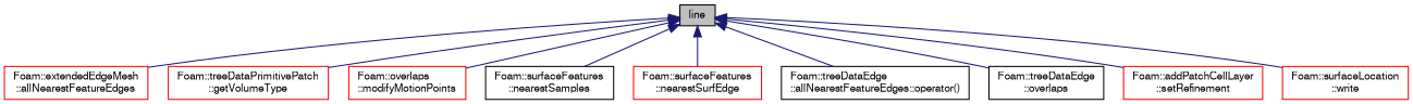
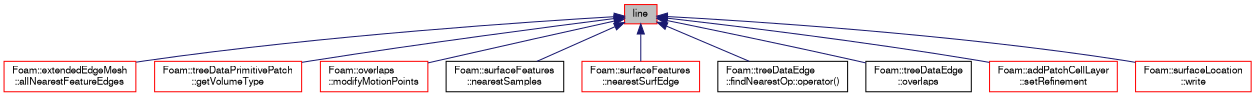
  digraph {
    rankdir=TB
    node [color=red fontname=FreeSans fontsize=10 shape=record]
    edge [color=midnightblue dir=back fontname=FreeSans fontsize=10 labelfontname=FreeSans labelfontsize=10 style=solid]
-   n1 [color=black fillcolor=grey75 fontcolor=black height=0.2 label=line style=filled width=0.4]
+   n1 [fillcolor=grey75 fontcolor=black height=0.2 label=line style=filled width=0.4]
    n2 [height=0.2 label="Foam::extendedEdgeMesh\l::allNearestFeatureEdges" width=0.4]
    n3 [height=0.2 label="Foam::treeDataPrimitivePatch\l::getVolumeType" width=0.4]
    n4 [height=0.2 label="Foam::overlaps\l::modifyMotionPoints" width=0.4]
    n5 [color=black height=0.2 label="Foam::surfaceFeatures\l::nearestSamples" width=0.4]
    n6 [height=0.2 label="Foam::surfaceFeatures\l::nearestSurfEdge" width=0.4]
-   n7 [color=black height=0.2 label="Foam::treeDataEdge\l::allNearestFeatureEdges::operator()" width=0.4]
+   n7 [color=black height=0.2 label="Foam::treeDataEdge\l::findNearestOp::operator()" width=0.4]
    n8 [color=black height=0.2 label="Foam::treeDataEdge\l::overlaps" width=0.4]
    n9 [height=0.2 label="Foam::addPatchCellLayer\l::setRefinement" width=0.4]
    n10 [height=0.2 label="Foam::surfaceLocation\l::write" width=0.4]
    n1 -> n2
    n1 -> n3
    n1 -> n4
    n1 -> n5
    n1 -> n6
    n1 -> n7
    n1 -> n8
    n1 -> n9
    n1 -> n10
  }
